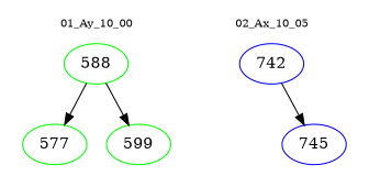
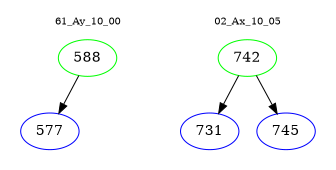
  digraph {
    node [color=blue]
    edge [color=black]
    n1 [color=green label=588]
-   n2 [color=green label=577]
-   n3 [color=green label=599]
-   n4 [label=742]
+   n2 [label=577]
+   n4 [color=green label=742]
+   n5 [label=731]
    n6 [label=745]
    subgraph cluster_1 {
      color=white
      fontsize=10
-     label="01_Ay_10_00"
+     label="61_Ay_10_00"
      n1
      n2
-     n3
    }
    subgraph cluster_2 {
      color=white
      fontsize=10
      label="02_Ax_10_05"
      n4
+     n5
      n6
    }
    n1 -> n2
-   n1 -> n3
+   n4 -> n5
    n4 -> n6
  }
